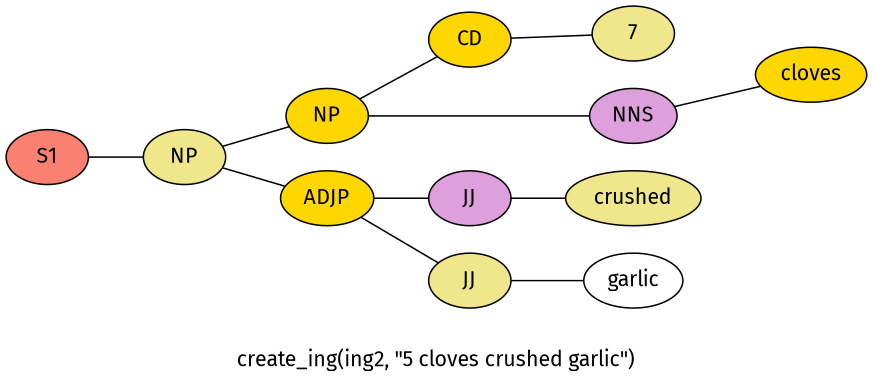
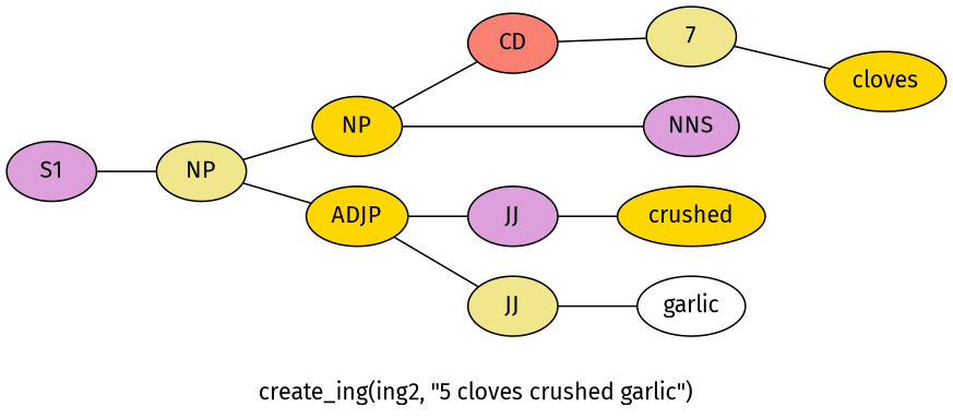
  graph {
    fontname="Fira Sans"
    label="create_ing(ing2, \"5 cloves crushed garlic\")"
    rankdir=LR
    node [fillcolor=gold fontname="Fira Sans" style=filled]
    edge [fontname="Fira Sans"]
-   n1 [fillcolor=salmon label=S1]
+   n1 [fillcolor=plum label=S1]
    n2 [fillcolor=khaki label=NP]
    n3 [label=NP]
    n4 [label=ADJP]
-   n5 [label=CD]
+   n5 [fillcolor=salmon label=CD]
    n6 [fillcolor=plum label=NNS]
    n7 [fillcolor=plum label=JJ]
    n8 [fillcolor=khaki label=JJ]
    n9 [fillcolor=khaki label=7]
    n10 [label=cloves]
-   n11 [fillcolor=khaki label=crushed]
+   n11 [label=crushed]
    n12 [fillcolor=white label=garlic]
    n1 -- n2
    n2 -- n3
    n2 -- n4
    n3 -- n5
    n3 -- n6
    n4 -- n7
    n4 -- n8
    n5 -- n9
-   n6 -- n10
+   n9 -- n10
    n7 -- n11
    n8 -- n12
  }
